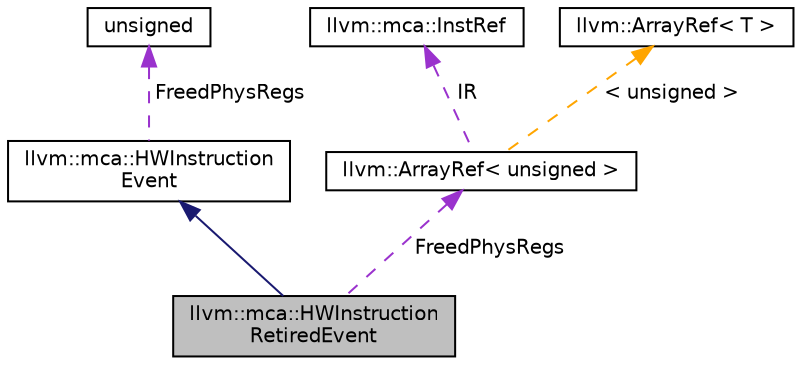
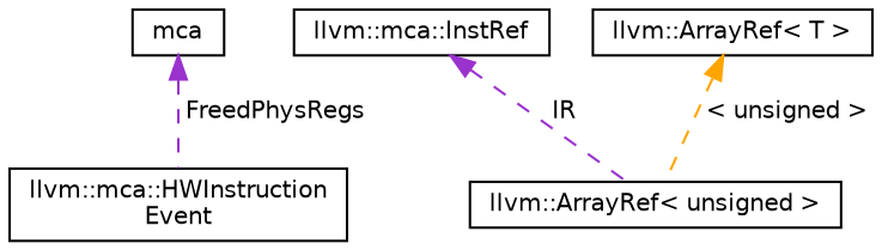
  digraph {
    node [color=black fontname=Helvetica fontsize=10 shape=box]
    edge [color=darkorchid3 dir=back fontname=Helvetica fontsize=10 labelfontname=Helvetica labelfontsize=10 style=dashed]
-   n1 [fillcolor=grey75 fontcolor=black height=0.2 label="llvm::mca::HWInstruction\lRetiredEvent" style=filled width=0.4]
    n2 [height=0.2 label="llvm::mca::HWInstruction\lEvent" width=0.4]
-   n3 [height=0.2 label=unsigned width=0.4]
+   n3 [height=0.2 label=mca width=0.4]
    n4 [height=0.2 label="llvm::mca::InstRef" width=0.4]
    n5 [height=0.2 label="llvm::ArrayRef\< unsigned \>" width=0.4]
    n6 [height=0.2 label="llvm::ArrayRef\< T \>" width=0.4]
-   n2 -> n1 [color=midnightblue style=solid]
    n3 -> n2 [label=" FreedPhysRegs"]
    n4 -> n5 [label=" IR"]
-   n5 -> n1 [label=" FreedPhysRegs"]
    n6 -> n5 [color=orange label=" \< unsigned \>"]
  }
